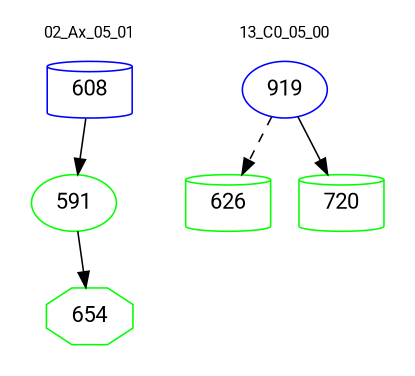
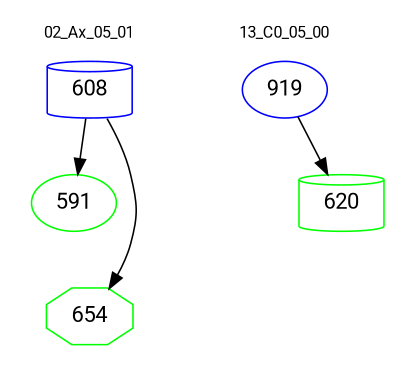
  digraph {
    fontname=Roboto
    node [color=green fontname=Roboto shape=cylinder]
    edge [color=black fontname=Roboto style=solid]
    n1 [color=blue label=608]
    n2 [label=591 shape=ellipse]
    n3 [label=654 shape=octagon]
    n4 [color=blue label=919 shape=ellipse]
-   n5 [label=626]
-   n6 [label=720]
+   n6 [label=620]
    subgraph cluster_1 {
      color=white
      fontsize=10
      label="02_Ax_05_01"
      n1
      n2
      n3
    }
    subgraph cluster_2 {
      color=white
      fontsize=10
      label="13_C0_05_00"
      n4
-     n5
      n6
    }
    n1 -> n2
-   n2 -> n3
-   n4 -> n5 [style=dashed]
+   n1 -> n3
    n4 -> n6
  }
